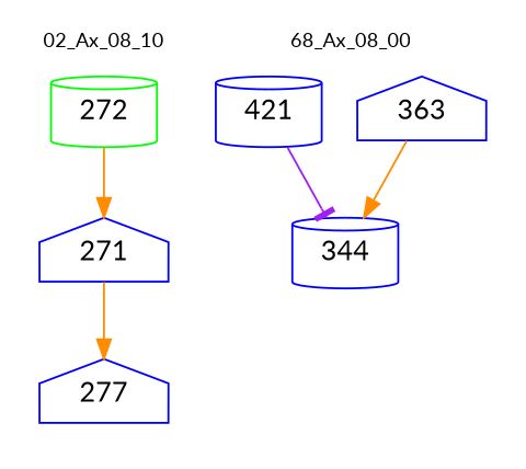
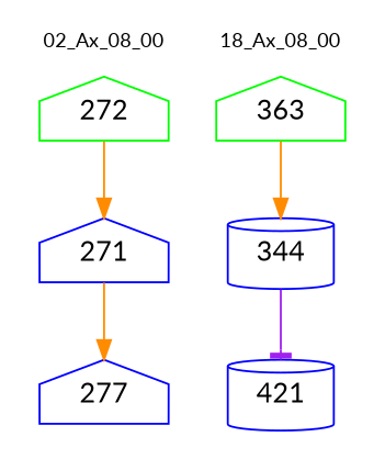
  digraph {
    fontname=Lato
    node [color=blue fontname=Lato shape=house]
    edge [arrowhead=normal color=darkorange fontname=Lato]
-   n1 [color=green label=272 shape=cylinder]
+   n1 [color=green label=272]
    n2 [label=271]
    n3 [label=277]
-   n4 [label=363]
+   n4 [color=green label=363]
    n5 [label=344 shape=cylinder]
    n6 [label=421 shape=cylinder]
    subgraph cluster_1 {
      color=white
      fontsize=10
-     label="02_Ax_08_10"
+     label="02_Ax_08_00"
      n1
      n2
      n3
    }
    subgraph cluster_2 {
      color=white
      fontsize=10
-     label="68_Ax_08_00"
+     label="18_Ax_08_00"
      n4
      n5
      n6
    }
    n1 -> n2
    n2 -> n3
    n4 -> n5
-   n6 -> n5 [arrowhead=tee color=purple]
+   n5 -> n6 [arrowhead=tee color=purple]
  }
